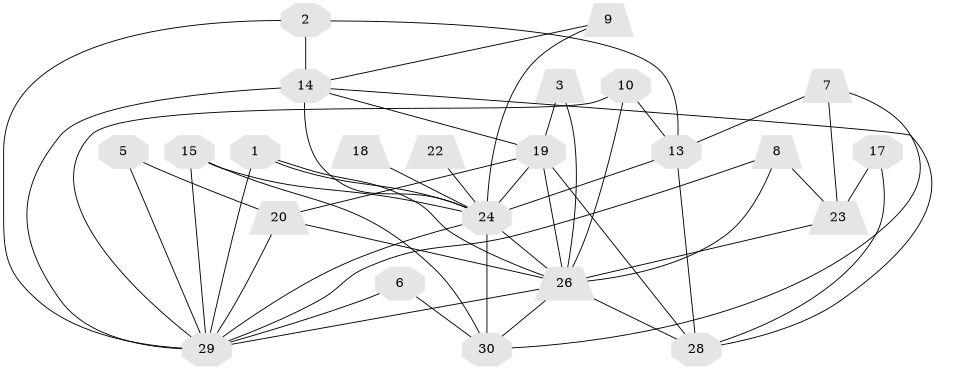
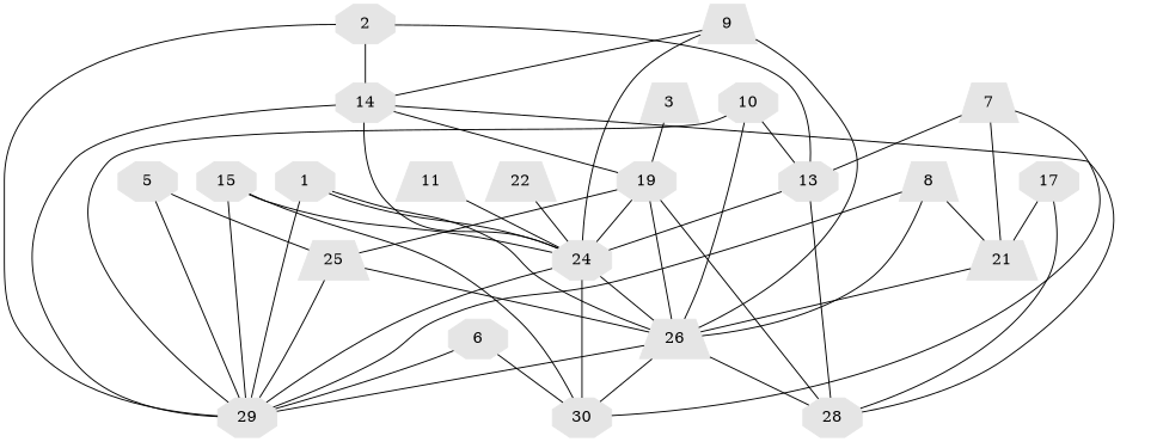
  graph {
    node [color=gray90 shape=octagon style=filled]
    edge [weight=1.0]
    1
    24
    26 [shape=trapezium]
    29
    30
    28
    2
    13
    14
    19
    3 [shape=trapezium]
-   20 [shape=trapezium]
+   20 [shape=trapezium label=25]
    5
    6
    7 [shape=trapezium]
-   23 [shape=trapezium]
+   23 [shape=trapezium label=21]
    8 [shape=trapezium]
    9 [shape=trapezium]
    10
-   11 [shape=trapezium label=18]
+   11 [shape=trapezium]
    15
    17
    22 [shape=trapezium]
    1 -- 24
    1 -- 26
    1 -- 29
    24 -- 26
    24 -- 29
    24 -- 30 [weight=3.0]
    26 -- 29
    26 -- 30
    26 -- 28 [weight=2.0]
    2 -- 29
    2 -- 13
    2 -- 14
    13 -- 24
    13 -- 28
    14 -- 24 [weight=2.0]
    14 -- 29 [weight=2.0]
    14 -- 28
    14 -- 19
    19 -- 24
    19 -- 26
    19 -- 28
    19 -- 20
    3 -- 19
    20 -- 26
    20 -- 29 [weight=2.0]
    5 -- 29
    5 -- 20
    6 -- 29
    6 -- 30
    7 -- 30
    7 -- 13
    7 -- 23
    23 -- 26
    8 -- 26
    8 -- 29
    8 -- 23 [weight=2.0]
    9 -- 24
-   3 -- 26 [weight=2.0]
+   9 -- 26 [weight=2.0]
    9 -- 14
    10 -- 26
    10 -- 29 [weight=2.0]
    10 -- 13
    11 -- 24
    15 -- 24
    15 -- 29
    15 -- 30
    17 -- 28
    17 -- 23 [weight=2.0]
    22 -- 24
  }
